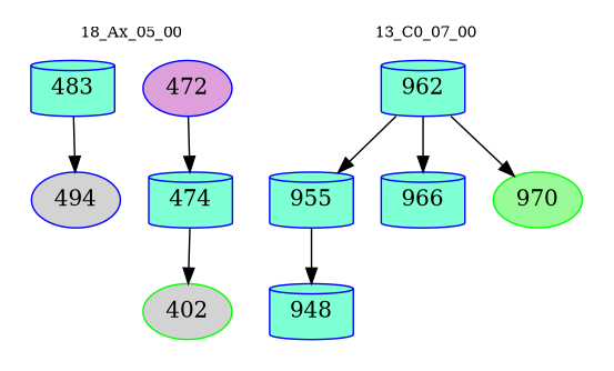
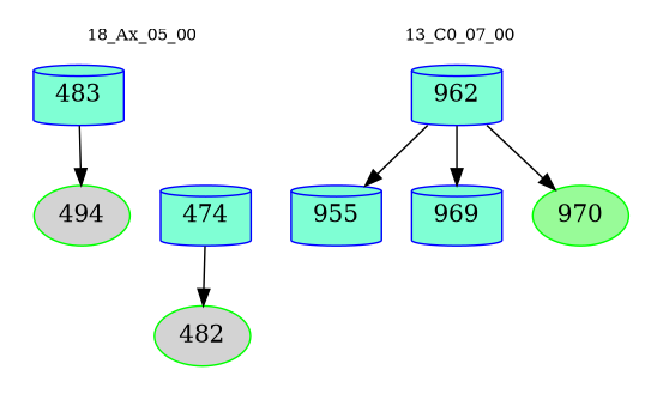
  digraph {
    node [color=blue fillcolor=aquamarine shape=cylinder style=filled]
    edge [color=black]
-   n1 [fillcolor=plum label=472 shape=ellipse]
    n2 [label=474]
    n3 [label=483]
-   n4 [color=green fillcolor=lightgrey label=402 shape=ellipse]
-   n5 [fillcolor=lightgrey label=494 shape=ellipse]
+   n4 [color=green fillcolor=lightgrey label=482 shape=ellipse]
+   n5 [color=green fillcolor=lightgrey label=494 shape=ellipse]
    n6 [label=962]
    n7 [label=955]
-   n8 [label=966]
-   n9 [label=948]
+   n8 [label=969]
    n10 [color=green fillcolor=palegreen label=970 shape=ellipse]
    subgraph cluster_1 {
      color=white
      fontsize=10
      label="18_Ax_05_00"
-     n1
      n2
      n3
      n4
      n5
    }
    subgraph cluster_2 {
      color=white
      fontsize=10
      label="13_C0_07_00"
      n6
      n7
      n8
-     n9
      n10
    }
-   n1 -> n2
    n2 -> n4
    n3 -> n5
    n6 -> n7
    n6 -> n8
    n6 -> n10
-   n7 -> n9
  }
